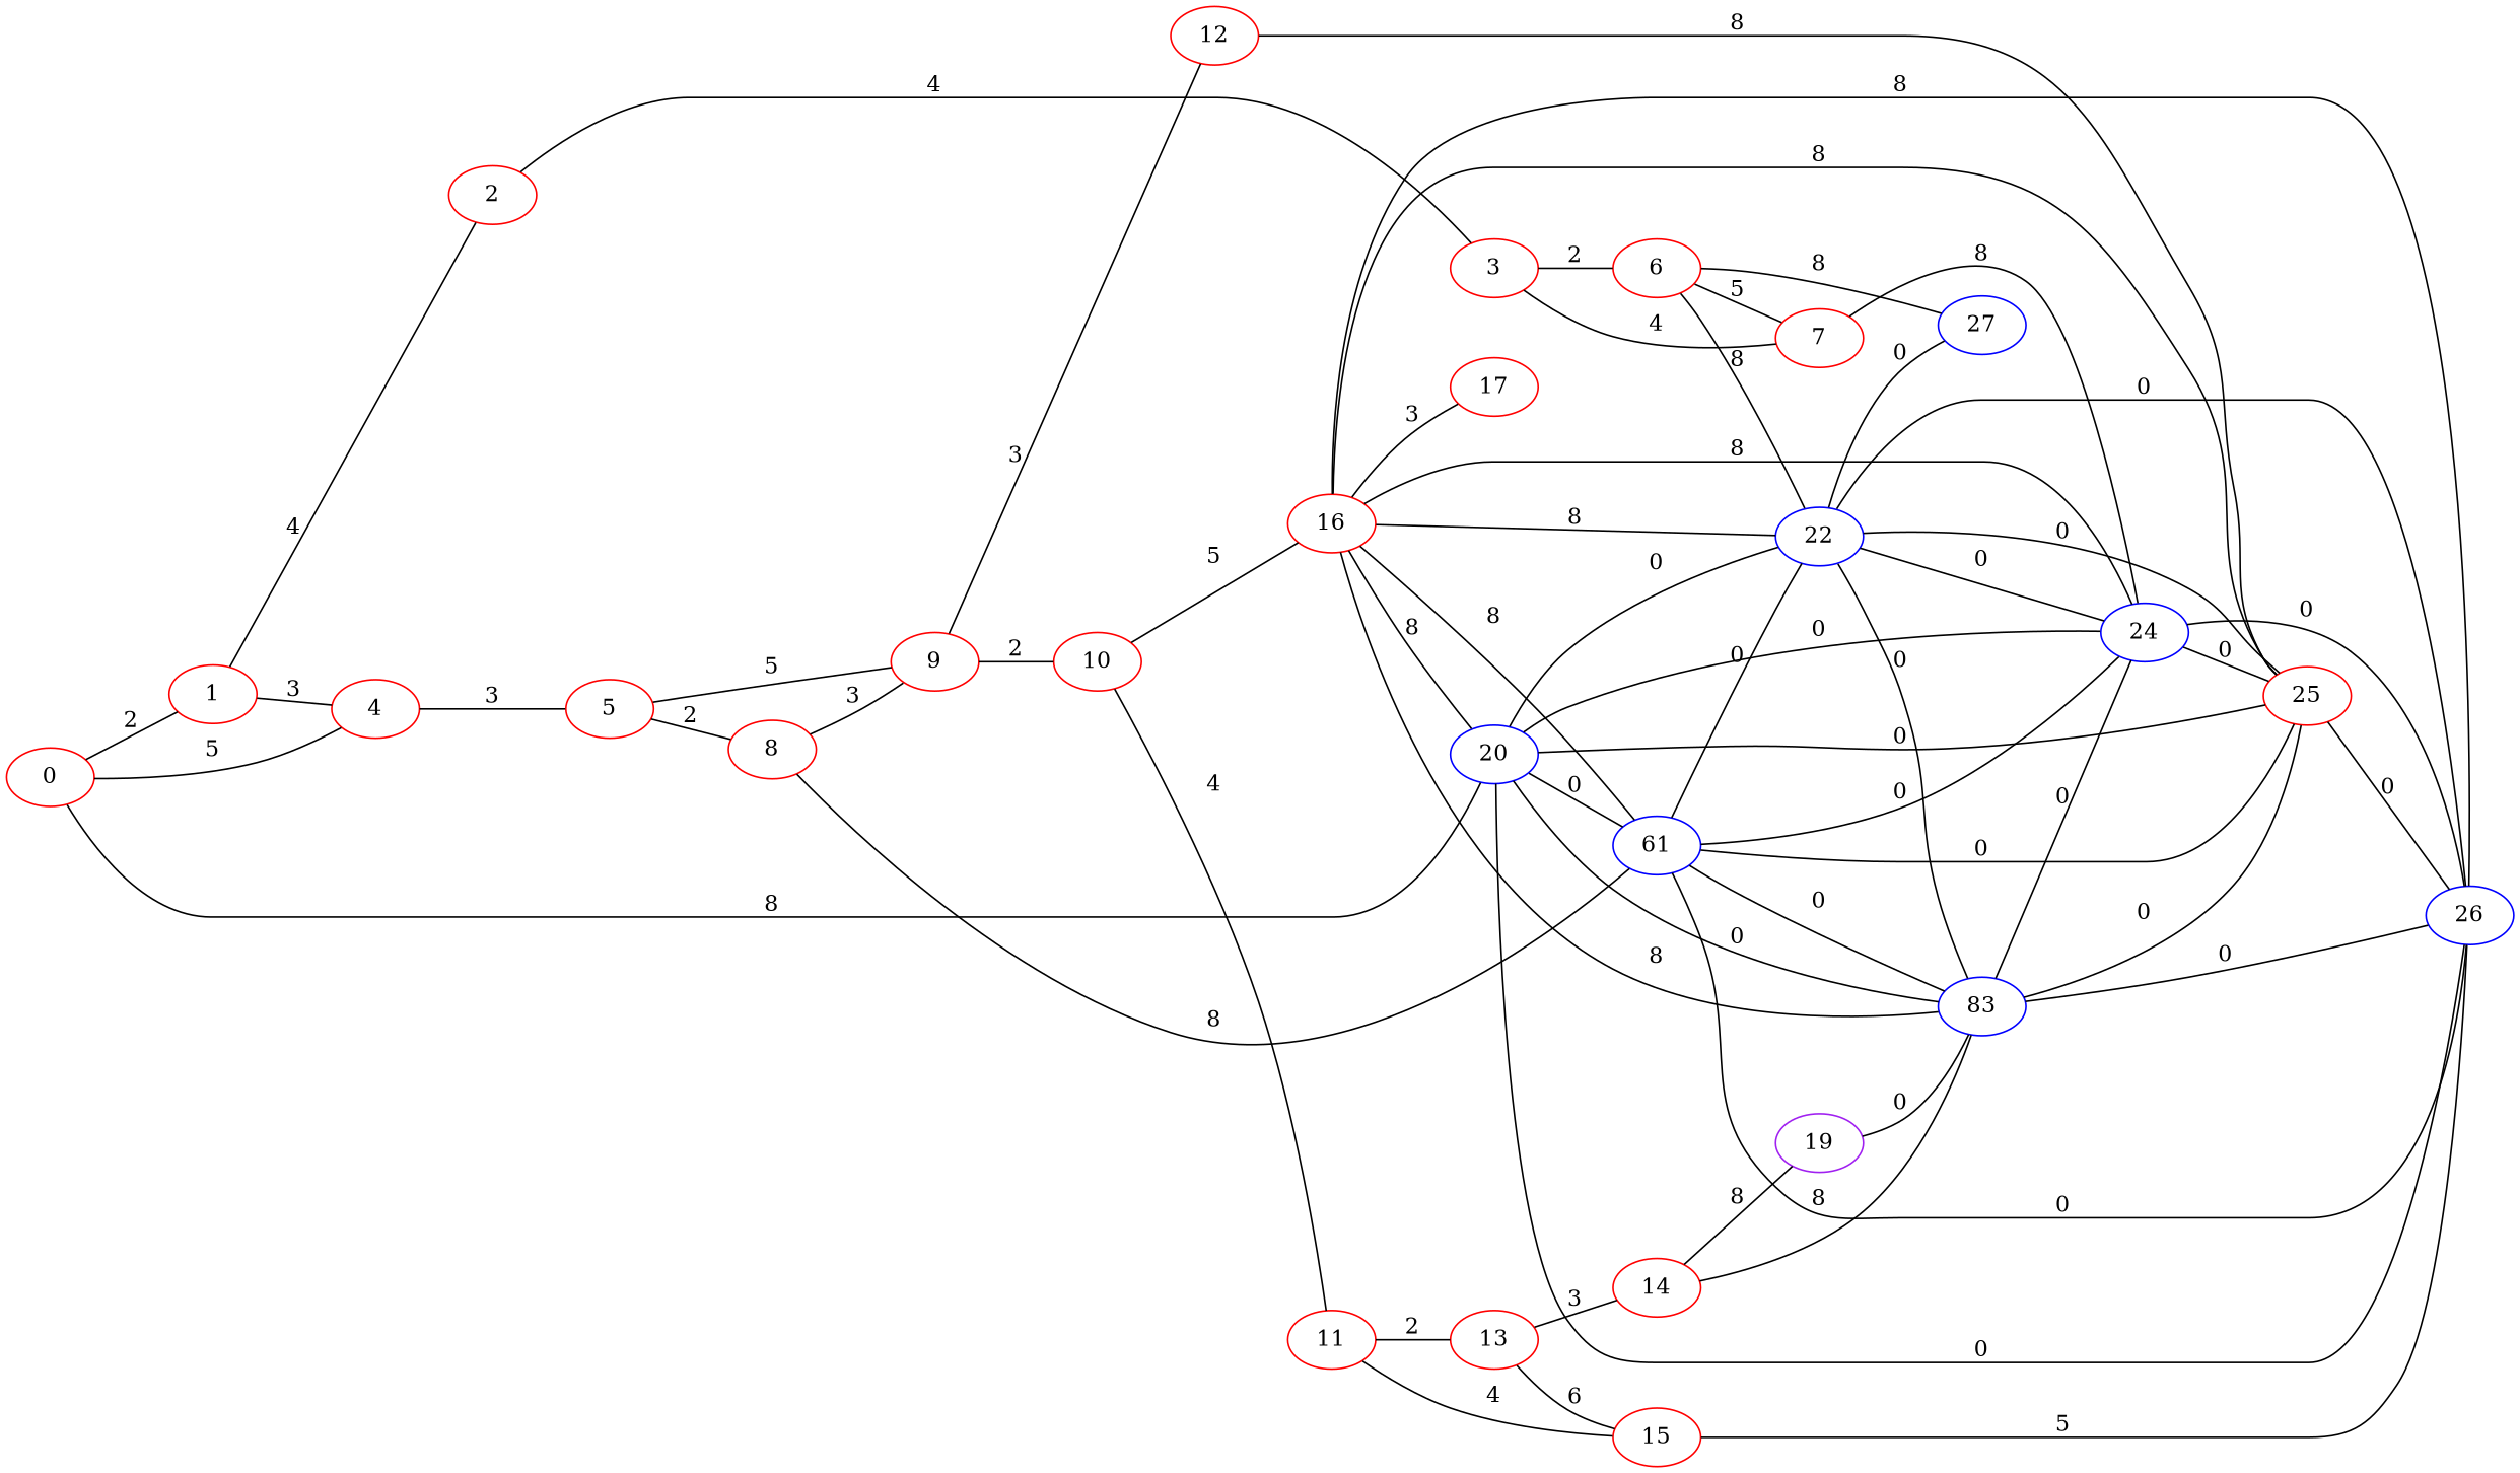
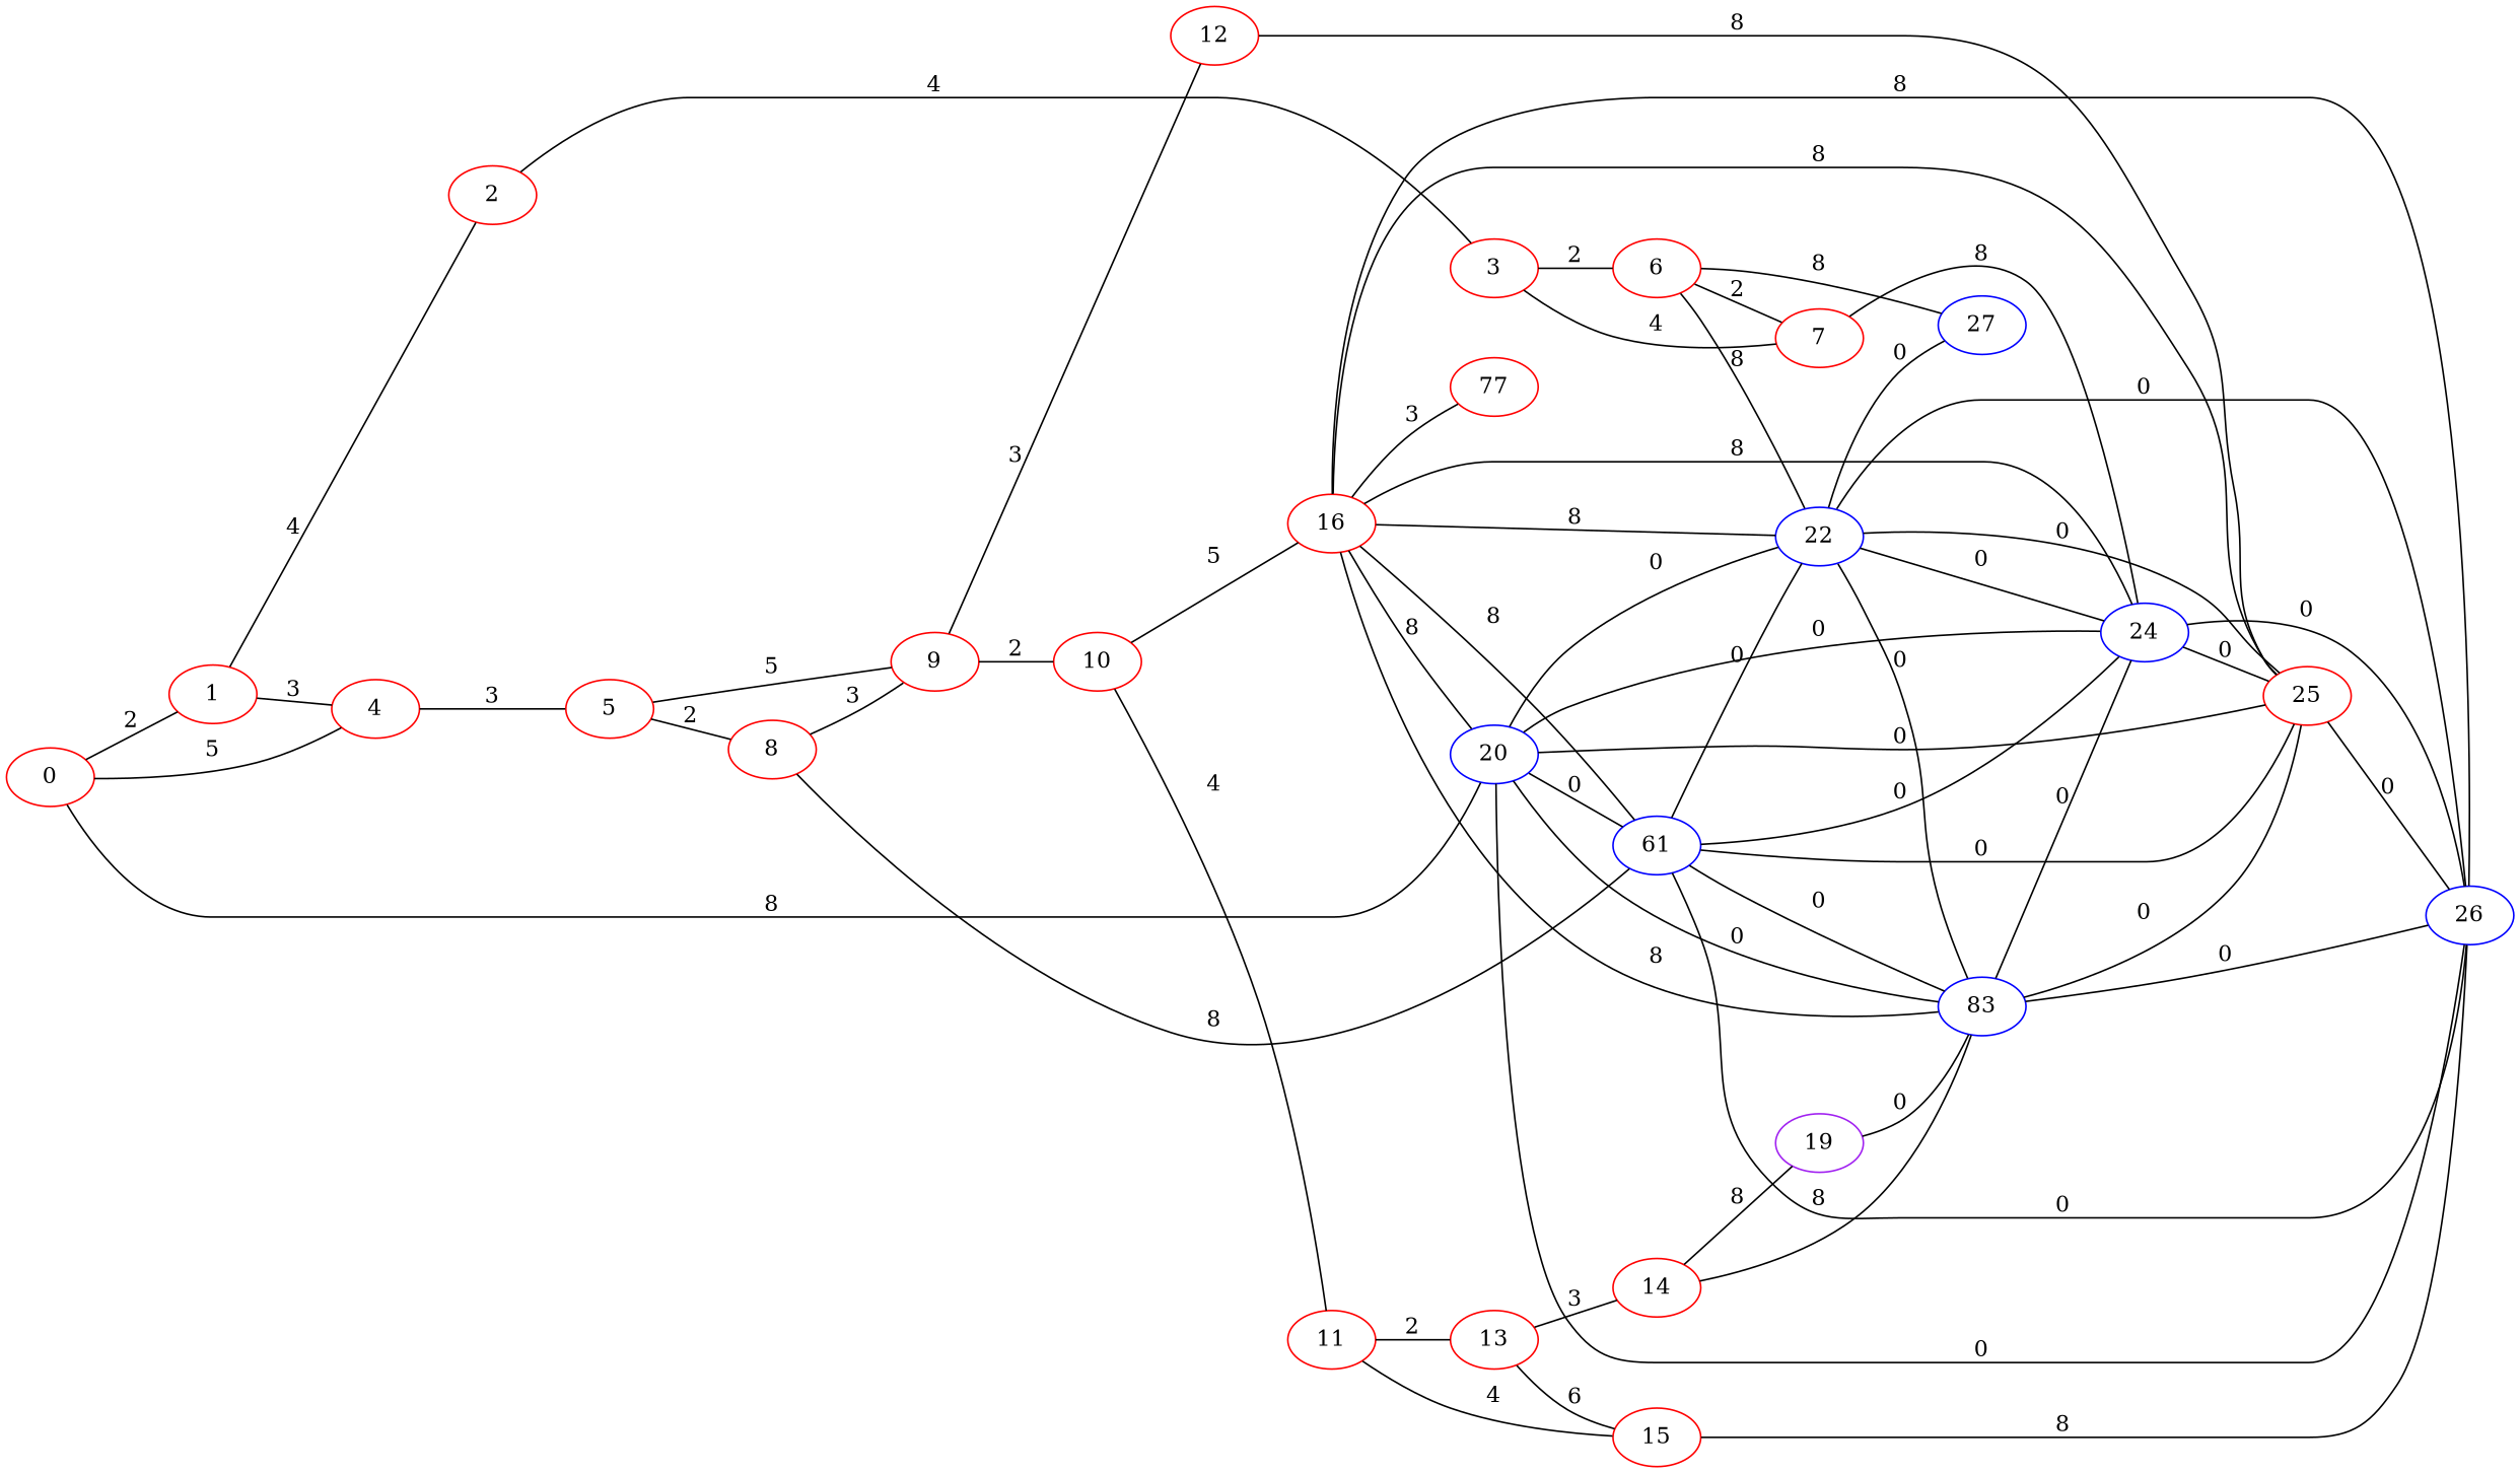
  graph {
    rankdir=LR
    node [color=red weight=1]
    0
    1
    4
    20 [color=blue weight=3]
    2
    5
    22 [color=blue weight=3]
    24 [color=blue weight=3]
    n9 [color=blue label=61 weight=3]
    25 [weight=3]
    n11 [color=blue label=83 weight=3]
    26 [color=blue weight=3]
    3
    6
    7
    27 [color=blue weight=3]
    8
    9
    10
    12
    11
    16
    13
    15
    14
    19 [color=purple weight=4]
-   17
+   17 [label=77]
    0 -- 1 [label=2]
    0 -- 4 [label=5]
    0 -- 20 [label=8]
    1 -- 4 [label=3]
    1 -- 2 [label=4]
    4 -- 5 [label=3]
    20 -- 22 [label=0]
    20 -- 24 [label=0]
    20 -- n9 [label=0]
    20 -- 25 [label=0]
    20 -- n11 [label=0]
    20 -- 26 [label=0]
    2 -- 3 [label=4]
    5 -- 8 [label=2]
    5 -- 9 [label=5]
    22 -- 24 [label=0]
    22 -- 25 [label=0]
    22 -- n11 [label=0]
    22 -- 26 [label=0]
    22 -- 27 [label=0]
    24 -- 25 [label=0]
    24 -- 26 [label=0]
    n9 -- 22 [label=0]
    n9 -- 24 [label=0]
    n9 -- 25 [label=0]
    n9 -- n11 [label=0]
    n9 -- 26 [label=0]
    25 -- 26 [label=0]
    n11 -- 24 [label=0]
    n11 -- 25 [label=0]
    n11 -- 26 [label=0]
    3 -- 6 [label=2]
    3 -- 7 [label=4]
    6 -- 22 [label=8]
-   6 -- 7 [label=5]
+   6 -- 7 [label=2]
    6 -- 27 [label=8]
    7 -- 24 [label=8]
    8 -- n9 [label=8]
    8 -- 9 [label=3]
    9 -- 10 [label=2]
    9 -- 12 [label=3]
    10 -- 11 [label=4]
    10 -- 16 [label=5]
    12 -- 25 [label=8]
    11 -- 13 [label=2]
    11 -- 15 [label=4]
    16 -- 20 [label=8]
    16 -- 22 [label=8]
    16 -- 24 [label=8]
    16 -- n9 [label=8]
    16 -- 25 [label=8]
    16 -- n11 [label=8]
    16 -- 26 [label=8]
    16 -- 17 [label=3]
    13 -- 15 [label=6]
    13 -- 14 [label=3]
-   15 -- 26 [label=5]
+   15 -- 26 [label=8]
    14 -- n11 [label=8]
    14 -- 19 [label=8]
    19 -- n11 [label=0]
  }
